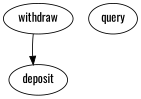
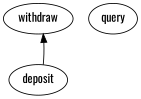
  strict digraph {
    fontname=Oswald
    node [fontname=Oswald]
    n1 [label=withdraw]
    n2 [label=deposit]
    n3 [label=query]
-   n1 -> n2 [fontname=Oswald]
+   n2 -> n1 [fontname=Oswald]
  }
